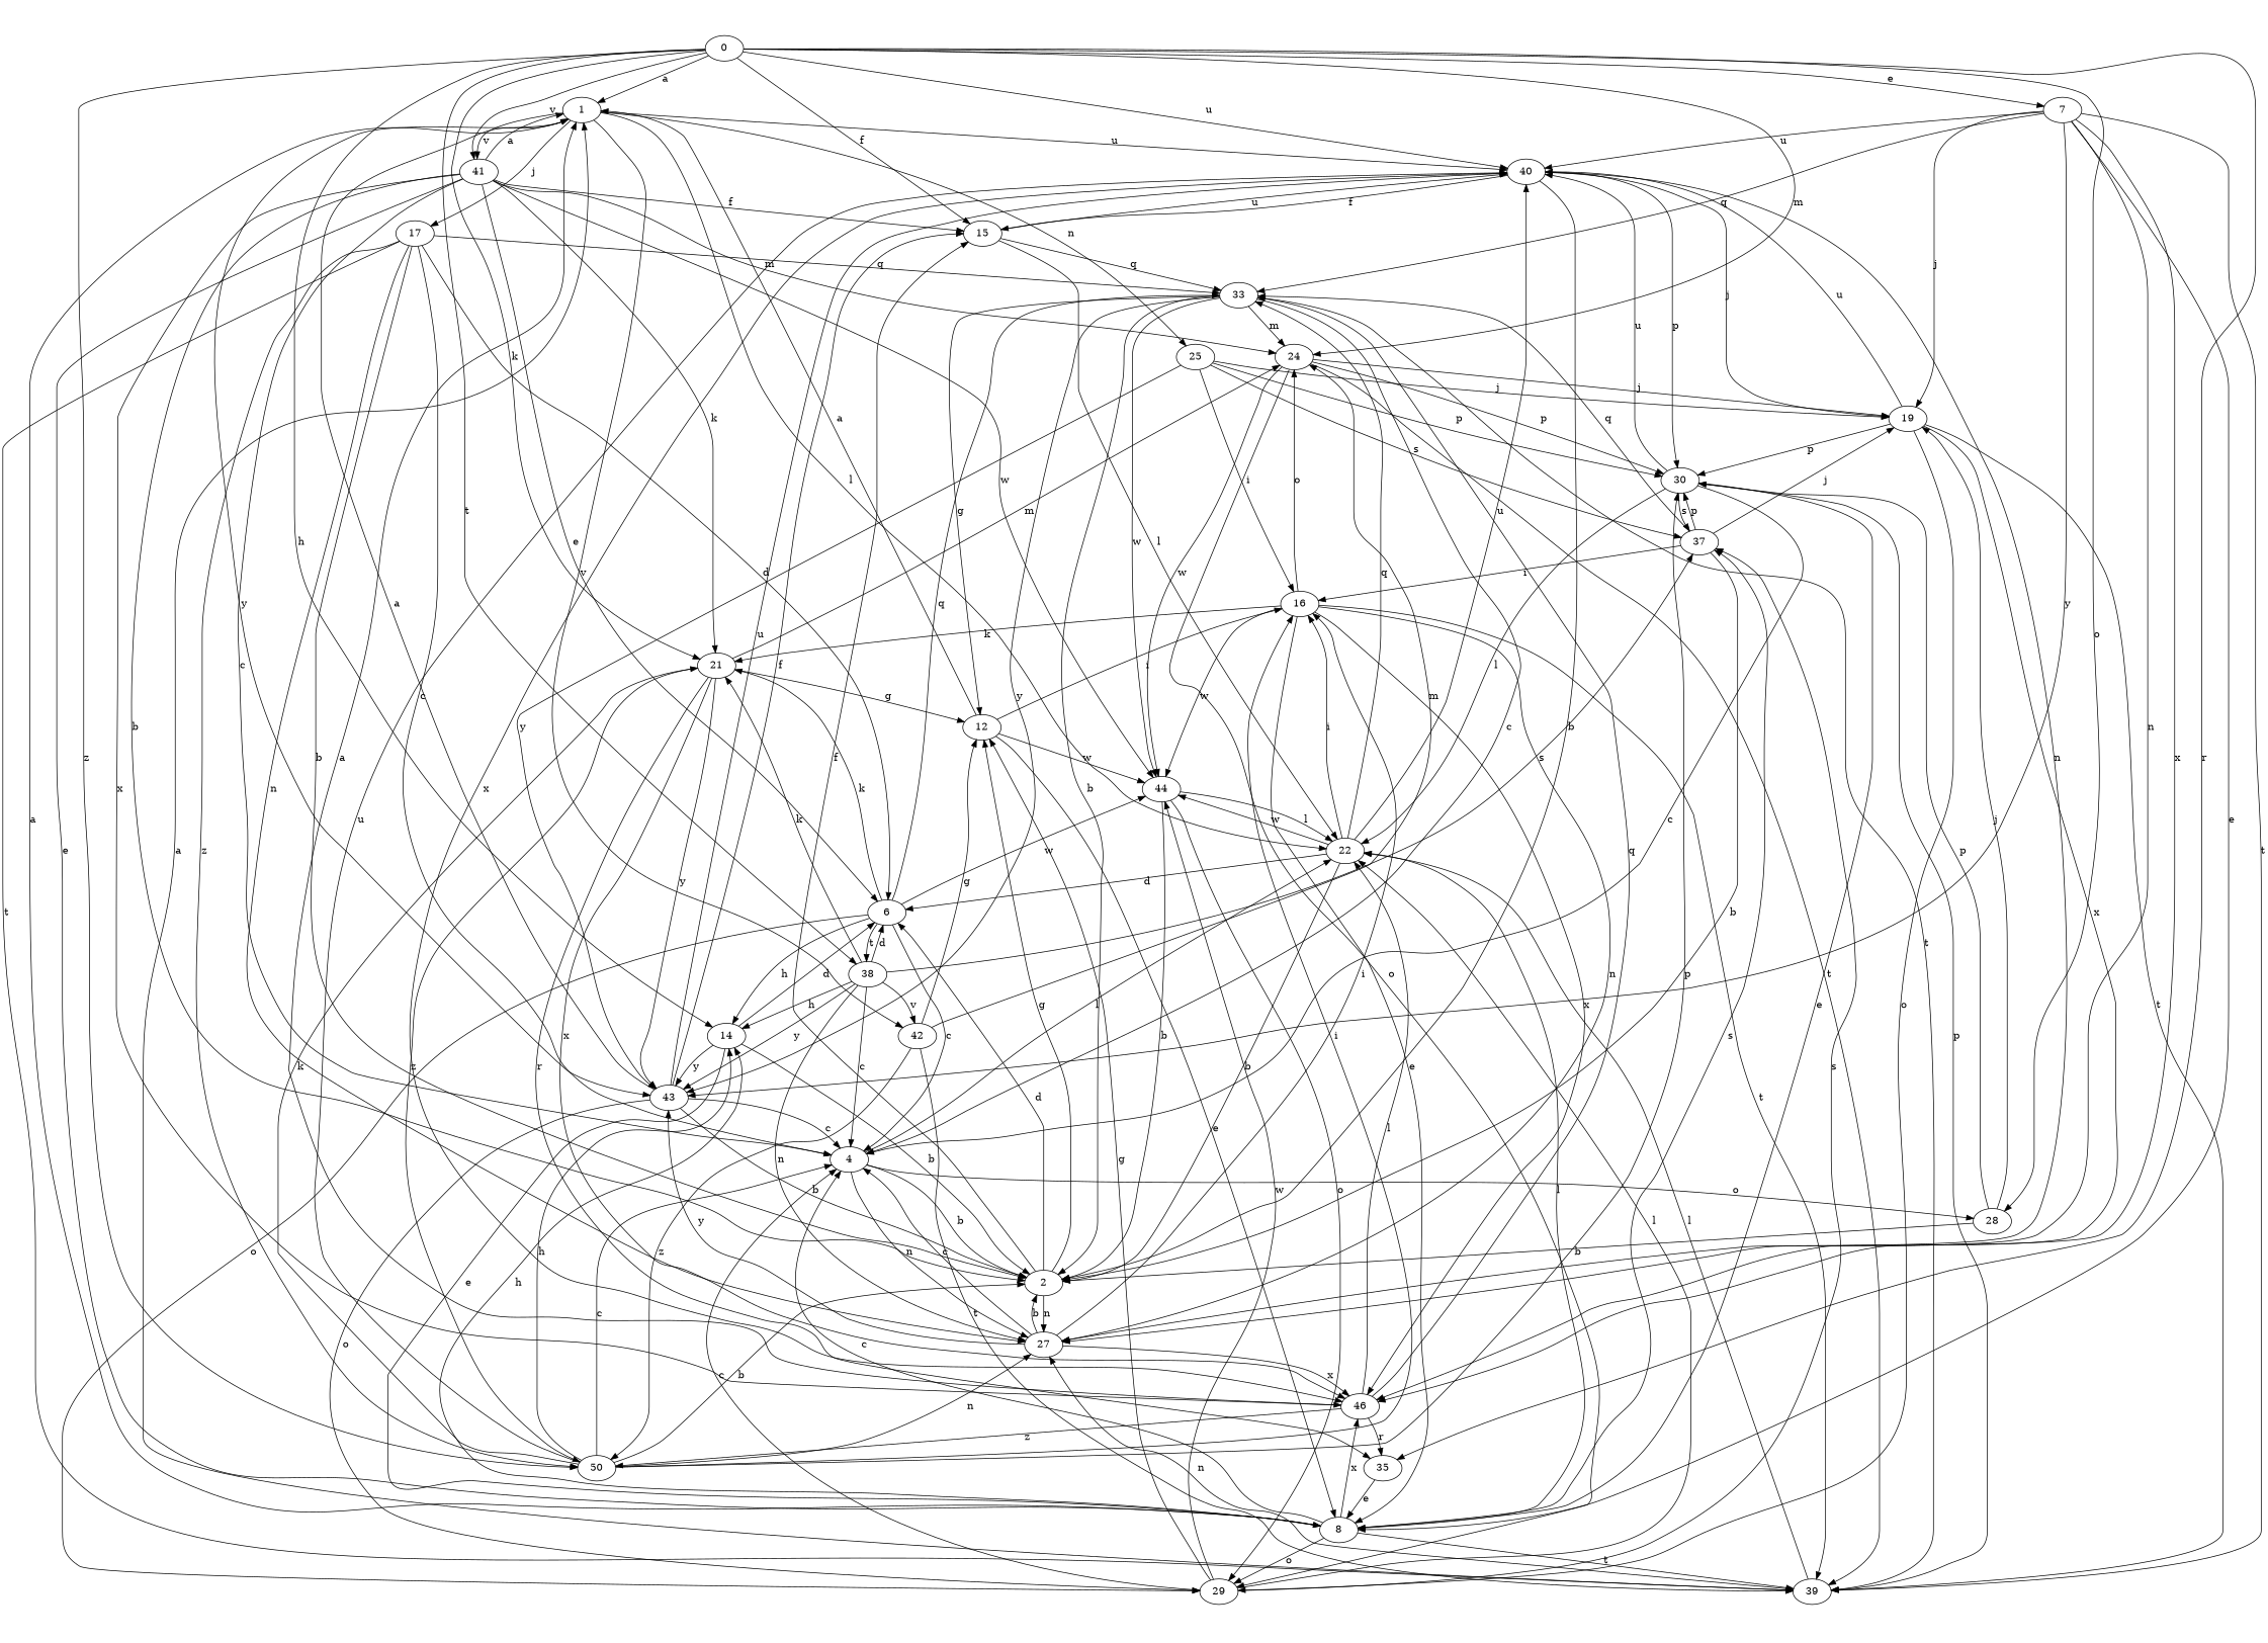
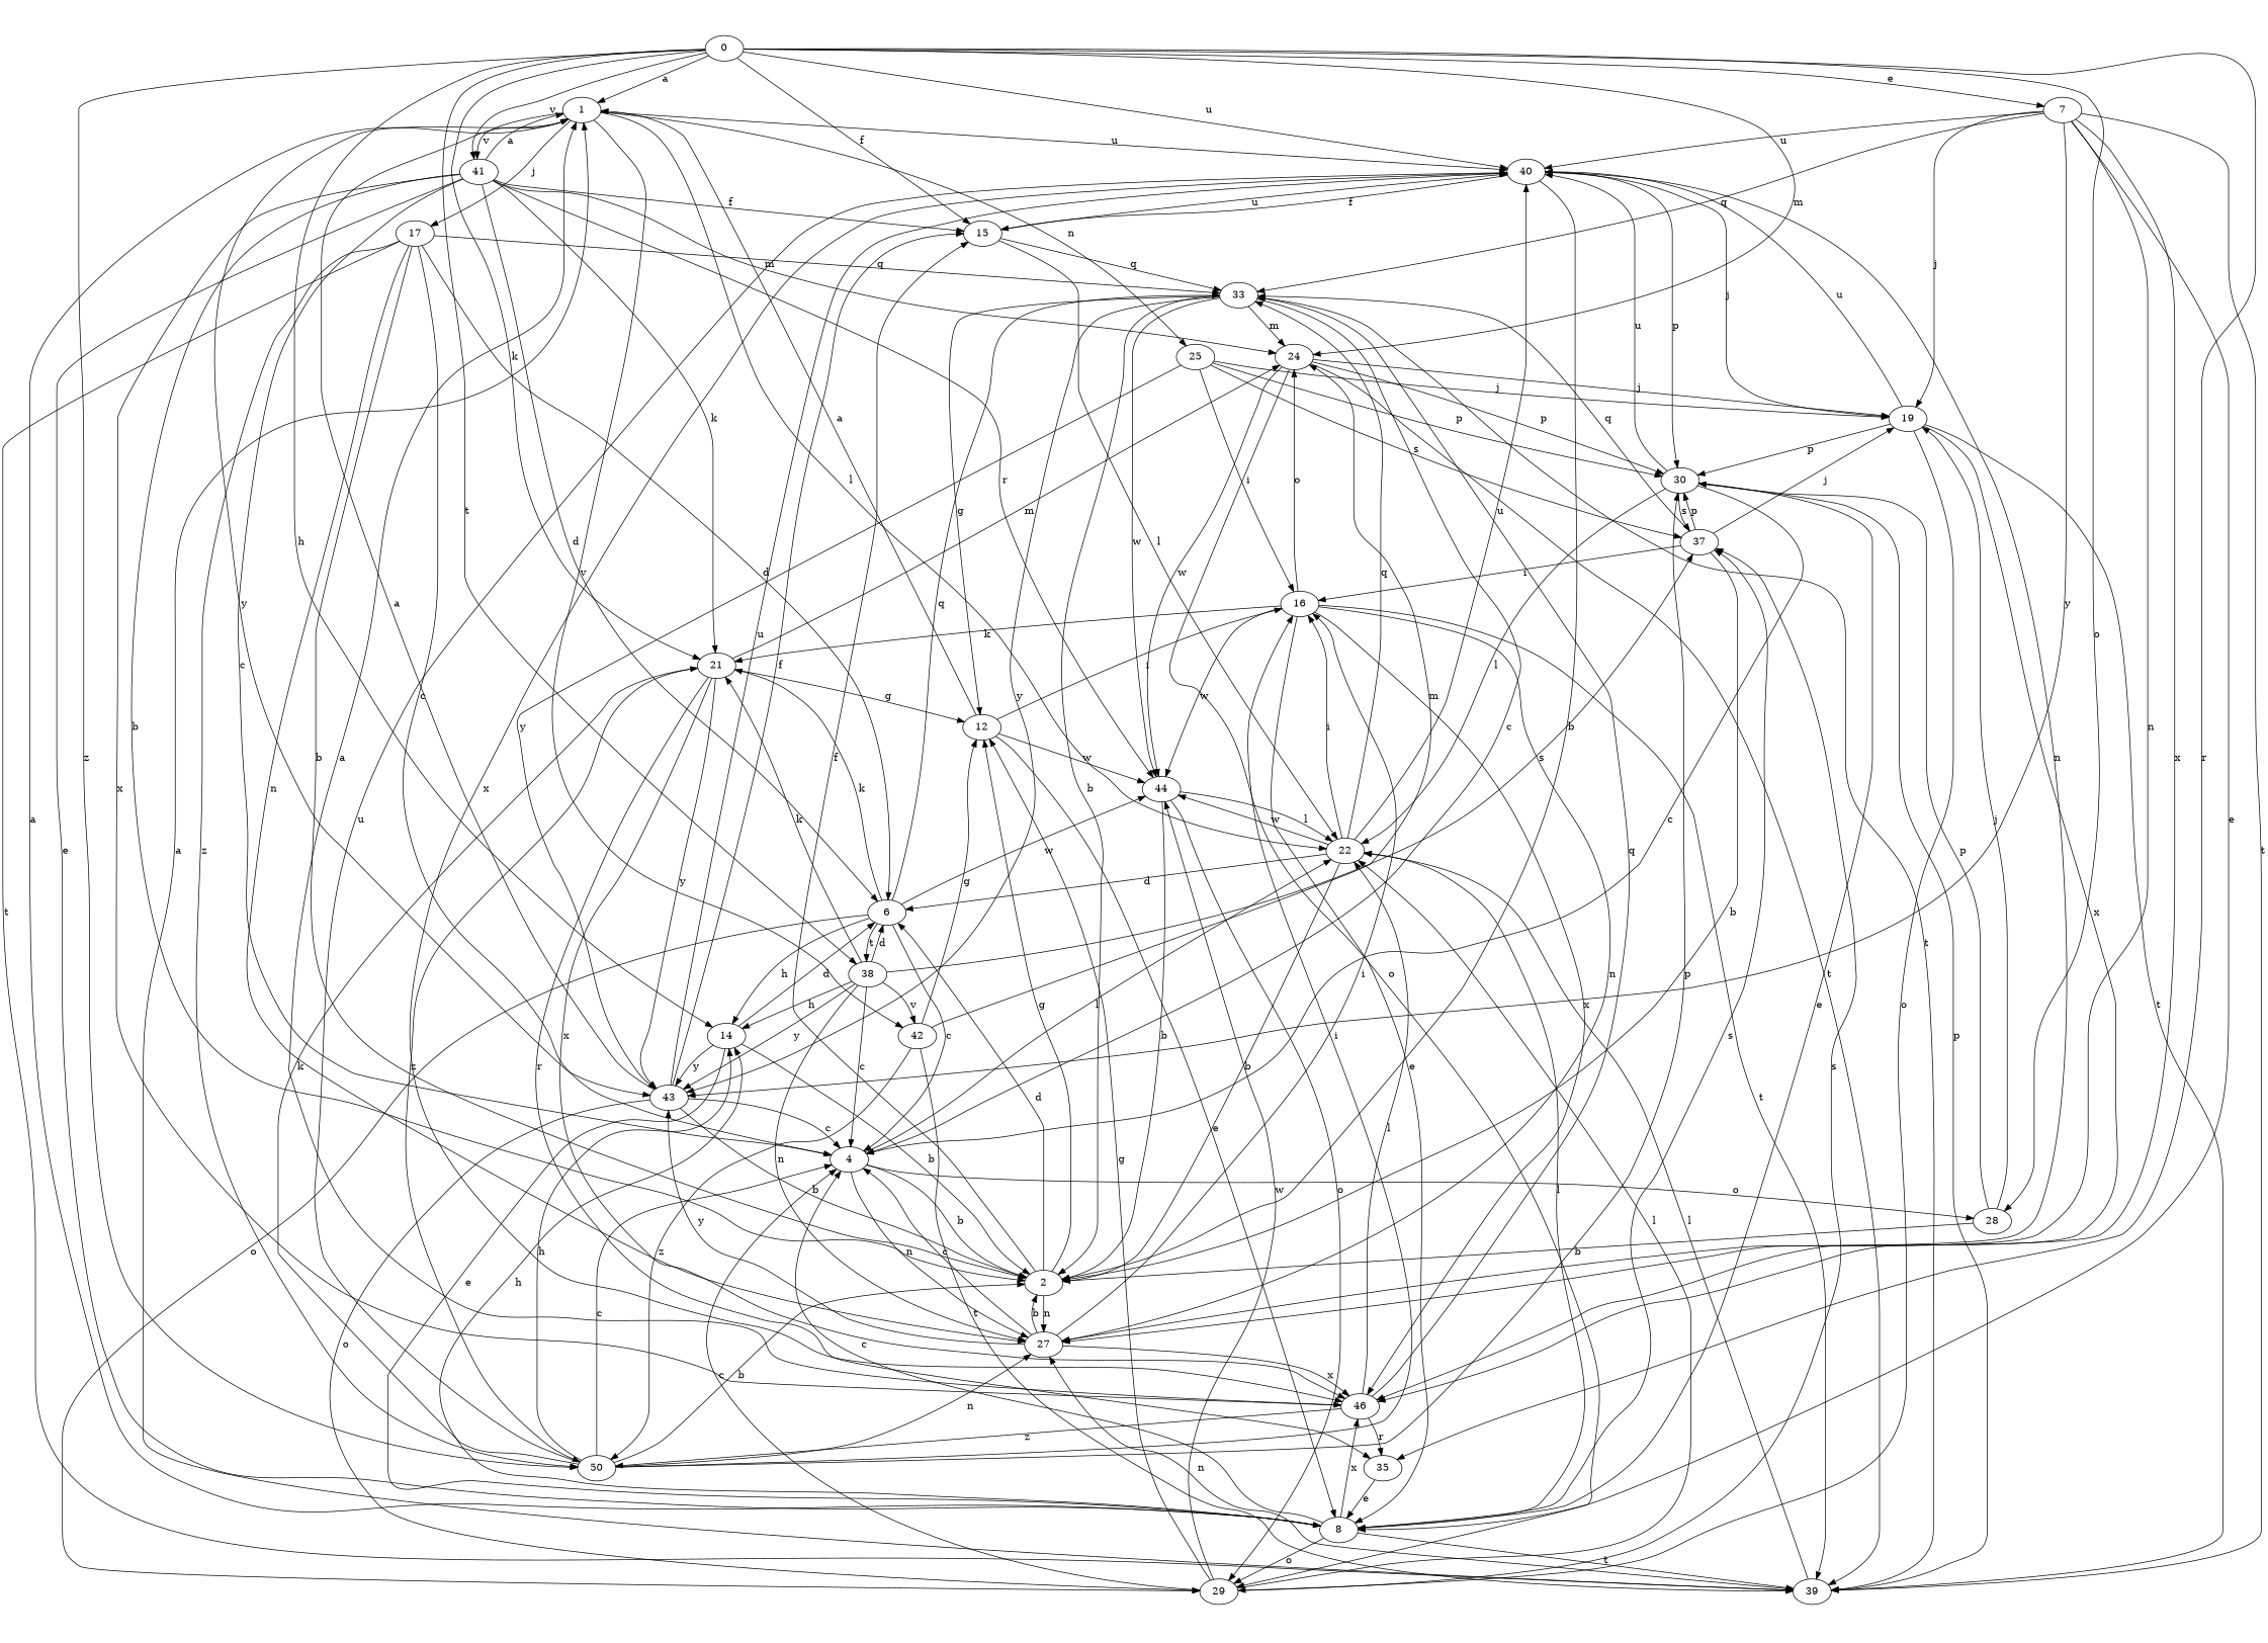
  strict digraph {
    0
    1
    7
    n4 [label=15]
    14
    21
    24
    28
    35
    38
    40
    41
    50
    17
    22
    25
    42
    n18 [label=43]
    27
    33
    8
    19
    39
    46
    2
    6
    12
    29
    44
    30
    4
    37
    16
    0 -> 1 [label=a]
    0 -> 7 [label=e]
    0 -> n4 [label=f]
    0 -> 14 [label=h]
    0 -> 21 [label=k]
    0 -> 24 [label=m]
    0 -> 28 [label=o]
    0 -> 35 [label=r]
    0 -> 38 [label=t]
    0 -> 40 [label=u]
    0 -> 41 [label=v]
    0 -> 50 [label=z]
    1 -> 40 [label=u]
    1 -> 41 [label=v]
    1 -> 17 [label=j]
    1 -> 22 [label=l]
    1 -> 25 [label=n]
    1 -> 42 [label=v]
    1 -> n18 [label=y]
    7 -> 40 [label=u]
    7 -> n18 [label=y]
    7 -> 27 [label=n]
    7 -> 33 [label=q]
    7 -> 8 [label=e]
    7 -> 19 [label=j]
    7 -> 39 [label=t]
    7 -> 46 [label=x]
    n4 -> 40 [label=u]
    n4 -> 22 [label=l]
    n4 -> 33 [label=q]
    14 -> n18 [label=y]
    14 -> 8 [label=e]
    14 -> 2 [label=b]
    14 -> 6 [label=d]
    21 -> 24 [label=m]
    21 -> 35 [label=r]
    21 -> 50 [label=z]
    21 -> n18 [label=y]
    21 -> 46 [label=x]
    21 -> 12 [label=g]
    24 -> 19 [label=j]
    24 -> 39 [label=t]
    24 -> 29 [label=o]
    24 -> 44 [label=w]
    24 -> 30 [label=p]
    28 -> 19 [label=j]
    28 -> 2 [label=b]
    28 -> 30 [label=p]
    35 -> 8 [label=e]
    38 -> 14 [label=h]
    38 -> 21 [label=k]
    38 -> 42 [label=v]
    38 -> n18 [label=y]
    38 -> 27 [label=n]
    38 -> 6 [label=d]
    38 -> 4 [label=c]
    38 -> 37 [label=s]
    40 -> n4 [label=f]
    40 -> 27 [label=n]
    40 -> 19 [label=j]
    40 -> 46 [label=x]
    40 -> 2 [label=b]
    40 -> 30 [label=p]
    41 -> 1 [label=a]
    41 -> n4 [label=f]
    41 -> 21 [label=k]
    41 -> 24 [label=m]
    41 -> 8 [label=e]
    41 -> 46 [label=x]
    41 -> 2 [label=b]
-   41 -> 6 [label=e]
-   41 -> 44 [label=w]
+   41 -> 6 [label=d]
+   41 -> 44 [label=r]
    41 -> 4 [label=c]
    50 -> 14 [label=h]
    50 -> 21 [label=k]
    50 -> 40 [label=u]
    50 -> 27 [label=n]
    50 -> 2 [label=b]
    50 -> 30 [label=p]
    50 -> 4 [label=c]
    50 -> 16 [label=i]
    17 -> 50 [label=z]
    17 -> 27 [label=n]
    17 -> 33 [label=q]
    17 -> 39 [label=t]
    17 -> 2 [label=b]
    17 -> 6 [label=d]
    17 -> 4 [label=c]
    22 -> 40 [label=u]
    22 -> 33 [label=q]
    22 -> 2 [label=b]
    22 -> 6 [label=d]
    22 -> 44 [label=w]
    22 -> 16 [label=i]
    25 -> n18 [label=y]
    25 -> 19 [label=j]
    25 -> 30 [label=p]
    25 -> 37 [label=s]
    25 -> 16 [label=i]
    42 -> 24 [label=m]
    42 -> 50 [label=z]
    42 -> 39 [label=t]
    42 -> 12 [label=g]
    n18 -> 1 [label=a]
    n18 -> n4 [label=f]
    n18 -> 40 [label=u]
    n18 -> 2 [label=b]
    n18 -> 29 [label=o]
    n18 -> 4 [label=c]
    27 -> n18 [label=y]
    27 -> 46 [label=x]
    27 -> 2 [label=b]
    27 -> 4 [label=c]
    27 -> 16 [label=i]
    33 -> 24 [label=m]
    33 -> n18 [label=y]
    33 -> 39 [label=t]
    33 -> 2 [label=b]
    33 -> 12 [label=g]
    33 -> 44 [label=w]
    33 -> 4 [label=c]
    8 -> 1 [label=a]
    8 -> 14 [label=h]
    8 -> 22 [label=l]
    8 -> 39 [label=t]
    8 -> 46 [label=x]
    8 -> 29 [label=o]
    8 -> 4 [label=c]
    8 -> 37 [label=s]
    19 -> 40 [label=u]
    19 -> 39 [label=t]
    19 -> 46 [label=x]
    19 -> 29 [label=o]
    19 -> 30 [label=p]
    39 -> 1 [label=a]
    39 -> 22 [label=l]
    39 -> 27 [label=n]
    39 -> 30 [label=p]
    46 -> 1 [label=a]
    46 -> 35 [label=r]
    46 -> 50 [label=z]
    46 -> 22 [label=l]
    46 -> 33 [label=q]
    2 -> n4 [label=f]
    2 -> 27 [label=n]
    2 -> 6 [label=d]
    2 -> 12 [label=g]
    6 -> 14 [label=h]
    6 -> 21 [label=k]
    6 -> 38 [label=t]
    6 -> 33 [label=q]
    6 -> 29 [label=o]
    6 -> 44 [label=w]
    6 -> 4 [label=c]
    12 -> 1 [label=a]
    12 -> 8 [label=e]
    12 -> 44 [label=w]
    12 -> 16 [label=i]
    29 -> 22 [label=l]
    29 -> 12 [label=g]
    29 -> 44 [label=w]
    29 -> 4 [label=c]
    29 -> 37 [label=s]
    44 -> 22 [label=l]
    44 -> 2 [label=b]
    44 -> 29 [label=o]
    30 -> 40 [label=u]
    30 -> 22 [label=l]
    30 -> 8 [label=e]
    30 -> 4 [label=c]
    30 -> 37 [label=s]
    4 -> 28 [label=o]
    4 -> 22 [label=l]
    4 -> 27 [label=n]
    4 -> 2 [label=b]
    37 -> 33 [label=q]
    37 -> 19 [label=j]
    37 -> 2 [label=b]
    37 -> 30 [label=p]
    37 -> 16 [label=i]
    16 -> 21 [label=k]
    16 -> 24 [label=o]
    16 -> 27 [label=n]
    16 -> 8 [label=e]
    16 -> 39 [label=t]
    16 -> 46 [label=x]
    16 -> 44 [label=w]
  }
